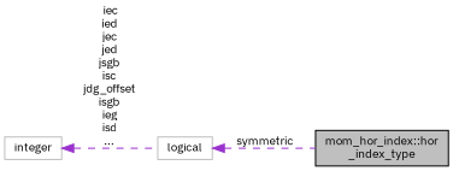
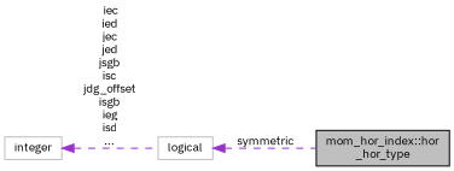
  digraph {
    fontname="IBM Plex Sans"
    rankdir=LR
    node [color=grey75 fillcolor=white fontname="IBM Plex Sans" fontsize=10 shape=record style=filled]
    edge [color=darkorchid3 dir=back fontname="IBM Plex Sans" fontsize=10 labelfontname=Helvetica labelfontsize=10 style=dashed]
-   n1 [color=black fillcolor=grey75 fontcolor=black height=0.2 label="mom_hor_index::hor\l_index_type" width=0.4]
+   n1 [color=black fillcolor=grey75 fontcolor=black height=0.2 label="mom_hor_index::hor\l_hor_type" width=0.4]
    n2 [height=0.2 label=logical width=0.4]
    n3 [height=0.2 label=integer width=0.4]
    n2 -> n1 [label=" symmetric"]
    n3 -> n2 [label=" iec\nied\njec\njed\njsgb\nisc\njdg_offset\nisgb\nieg\nisd\n..."]
  }
